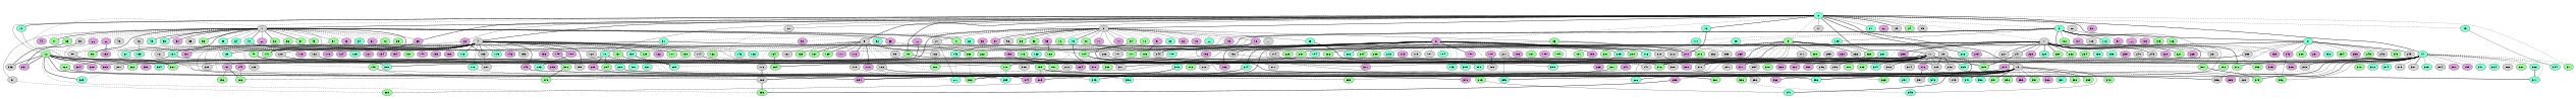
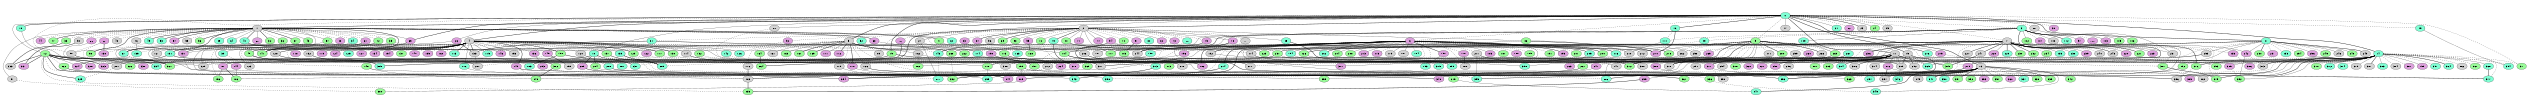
  graph {
    node [fillcolor=palegreen style=filled]
    edge [style=dashed]
    0 [fillcolor=aquamarine]
    1 [fillcolor=lightgrey]
    2 [fillcolor=lightgrey]
    3 [fillcolor=aquamarine]
    4 [fillcolor=lightgrey]
    5 [fillcolor=lightgrey]
    6 [fillcolor=plum]
    7 [fillcolor=lightgrey]
    8 [fillcolor=aquamarine]
    9
    10 [fillcolor=aquamarine]
    11 [fillcolor=lightgrey]
    12
    13 [fillcolor=lightgrey]
    14 [fillcolor=aquamarine]
    15 [fillcolor=lightgrey]
    16 [fillcolor=aquamarine]
    17 [fillcolor=lightgrey]
    18 [fillcolor=aquamarine]
    19
    20 [fillcolor=lightgrey]
    21 [fillcolor=aquamarine]
    22 [fillcolor=plum]
    23 [fillcolor=lightgrey]
    24
    25 [fillcolor=lightgrey]
    26 [fillcolor=plum]
    27 [fillcolor=lightgrey]
    28 [fillcolor=lightgrey]
    29 [fillcolor=aquamarine]
    30 [fillcolor=plum]
    31
    98 [fillcolor=lightgrey]
    65 [fillcolor=plum]
    32
    33
    34 [fillcolor=aquamarine]
    35
    36
    37
    38 [fillcolor=plum]
    39 [fillcolor=aquamarine]
    40 [fillcolor=aquamarine]
    41
    42
    43
    44 [fillcolor=plum]
    45
    46 [fillcolor=lightgrey]
    47
    48 [fillcolor=lightgrey]
    49 [fillcolor=aquamarine]
    50 [fillcolor=lightgrey]
    51 [fillcolor=lightgrey]
    52 [fillcolor=aquamarine]
    53 [fillcolor=aquamarine]
    54 [fillcolor=plum]
    55 [fillcolor=lightgrey]
    56
    57
    58
    59 [fillcolor=aquamarine]
    60 [fillcolor=aquamarine]
    61 [fillcolor=plum]
    62 [fillcolor=plum]
    63 [fillcolor=plum]
    64 [fillcolor=aquamarine]
    66 [fillcolor=plum]
    67 [fillcolor=aquamarine]
    68 [fillcolor=plum]
    274 [fillcolor=lightgrey]
    69
    70
    71 [fillcolor=plum]
    72
    73 [fillcolor=plum]
    74 [fillcolor=plum]
    75 [fillcolor=plum]
    76 [fillcolor=plum]
    77 [fillcolor=lightgrey]
    78 [fillcolor=plum]
    79 [fillcolor=aquamarine]
    80 [fillcolor=aquamarine]
    81 [fillcolor=aquamarine]
    82 [fillcolor=plum]
    83 [fillcolor=plum]
    84 [fillcolor=plum]
    85 [fillcolor=aquamarine]
    86
    87 [fillcolor=plum]
    88 [fillcolor=aquamarine]
    89 [fillcolor=lightgrey]
    90
    91 [fillcolor=plum]
    92 [fillcolor=plum]
    93
-   94
+   94 [fillcolor=plum]
    95 [fillcolor=plum]
    96 [fillcolor=lightgrey]
    177
    97 [fillcolor=plum]
    99 [fillcolor=aquamarine]
    100 [fillcolor=plum]
    101 [fillcolor=lightgrey]
    102
    103 [fillcolor=plum]
    104
    105
    106
    107 [fillcolor=plum]
    108 [fillcolor=lightgrey]
    109 [fillcolor=aquamarine]
    110
    111 [fillcolor=aquamarine]
    112 [fillcolor=aquamarine]
    128 [fillcolor=lightgrey]
    130
    131 [fillcolor=plum]
    132
    133 [fillcolor=lightgrey]
    134 [fillcolor=plum]
    129
    136 [fillcolor=plum]
    137
    138 [fillcolor=plum]
    139 [fillcolor=aquamarine]
    140 [fillcolor=plum]
    141
    142 [fillcolor=aquamarine]
    143 [fillcolor=aquamarine]
    144 [fillcolor=plum]
    145 [fillcolor=plum]
    146 [fillcolor=plum]
    147 [fillcolor=lightgrey]
    148
    149 [fillcolor=plum]
    150 [fillcolor=plum]
    151 [fillcolor=aquamarine]
    152 [fillcolor=lightgrey]
    153 [fillcolor=lightgrey]
    154 [fillcolor=plum]
    155 [fillcolor=plum]
    156
    157
-   158 [fillcolor=plum]
+   158
    159 [fillcolor=lightgrey]
    160 [fillcolor=plum]
    135 [fillcolor=aquamarine]
    113 [fillcolor=aquamarine]
    114 [fillcolor=lightgrey]
    115 [fillcolor=aquamarine]
    116 [fillcolor=aquamarine]
    117
    118 [fillcolor=plum]
    119 [fillcolor=plum]
    120 [fillcolor=lightgrey]
    121 [fillcolor=lightgrey]
    122 [fillcolor=plum]
    123 [fillcolor=lightgrey]
    124 [fillcolor=plum]
    125 [fillcolor=aquamarine]
    126 [fillcolor=aquamarine]
    127 [fillcolor=plum]
    161 [fillcolor=lightgrey]
    162 [fillcolor=lightgrey]
    163 [fillcolor=aquamarine]
    164
    165
    166 [fillcolor=lightgrey]
    167
    168
    169
    170 [fillcolor=plum]
    171 [fillcolor=plum]
    172 [fillcolor=plum]
    173
+   174 [fillcolor=aquamarine]
    175 [fillcolor=lightgrey]
    176 [fillcolor=lightgrey]
    336
    178 [fillcolor=plum]
    179 [fillcolor=lightgrey]
    180 [fillcolor=lightgrey]
    181 [fillcolor=lightgrey]
    182 [fillcolor=plum]
    183 [fillcolor=aquamarine]
    184 [fillcolor=aquamarine]
    185 [fillcolor=plum]
    186
    187
    188 [fillcolor=plum]
    189
    190 [fillcolor=plum]
    191
    192 [fillcolor=lightgrey]
    193 [fillcolor=aquamarine]
    194 [fillcolor=aquamarine]
    195 [fillcolor=plum]
    196 [fillcolor=plum]
    197
    198 [fillcolor=aquamarine]
    199
    200
    201
    202 [fillcolor=aquamarine]
    203
    204
    205 [fillcolor=aquamarine]
    206 [fillcolor=lightgrey]
    207 [fillcolor=lightgrey]
    208
    209 [fillcolor=plum]
    210 [fillcolor=lightgrey]
    211 [fillcolor=lightgrey]
    212 [fillcolor=lightgrey]
-   213 [fillcolor=aquamarine]
+   213 [fillcolor=plum]
    214 [fillcolor=aquamarine]
    215 [fillcolor=plum]
    216 [fillcolor=aquamarine]
    217 [fillcolor=aquamarine]
    218 [fillcolor=lightgrey]
    219
    220 [fillcolor=plum]
    221
    222
    223 [fillcolor=plum]
    224 [fillcolor=plum]
    225
    226
    227 [fillcolor=lightgrey]
    228 [fillcolor=plum]
    229 [fillcolor=aquamarine]
    230
    231 [fillcolor=lightgrey]
    232
    233 [fillcolor=plum]
    234
    235 [fillcolor=aquamarine]
    236 [fillcolor=plum]
    237 [fillcolor=aquamarine]
    238 [fillcolor=aquamarine]
    239 [fillcolor=plum]
    240 [fillcolor=lightgrey]
    241 [fillcolor=lightgrey]
    242 [fillcolor=plum]
    243 [fillcolor=lightgrey]
    244 [fillcolor=lightgrey]
    256 [fillcolor=plum]
    258 [fillcolor=lightgrey]
    257
    245
    246 [fillcolor=lightgrey]
    247 [fillcolor=plum]
    248
    249 [fillcolor=lightgrey]
    250
    251 [fillcolor=plum]
    252
    253 [fillcolor=aquamarine]
    254
    255 [fillcolor=lightgrey]
    259 [fillcolor=lightgrey]
    260 [fillcolor=plum]
    261
    262 [fillcolor=lightgrey]
    263 [fillcolor=plum]
    264
    265 [fillcolor=plum]
    266 [fillcolor=lightgrey]
    267 [fillcolor=aquamarine]
    268
    269
    270 [fillcolor=plum]
    271 [fillcolor=lightgrey]
    272 [fillcolor=lightgrey]
    273
    275 [fillcolor=plum]
    276 [fillcolor=aquamarine]
    277 [fillcolor=lightgrey]
    278
    279 [fillcolor=plum]
    280
    286 [fillcolor=aquamarine]
    288 [fillcolor=aquamarine]
    289 [fillcolor=aquamarine]
    281 [fillcolor=lightgrey]
    282
    283 [fillcolor=lightgrey]
    284
    285 [fillcolor=plum]
    287 [fillcolor=aquamarine]
    290 [fillcolor=plum]
    291 [fillcolor=lightgrey]
    292 [fillcolor=lightgrey]
    293 [fillcolor=plum]
    294 [fillcolor=lightgrey]
    295 [fillcolor=aquamarine]
    296 [fillcolor=lightgrey]
    297 [fillcolor=aquamarine]
-   298 [fillcolor=lightgrey]
    299 [fillcolor=plum]
    300 [fillcolor=lightgrey]
    301
    302
    303
    304 [fillcolor=aquamarine]
    305 [fillcolor=lightgrey]
    306 [fillcolor=lightgrey]
    307
    308 [fillcolor=plum]
    309 [fillcolor=aquamarine]
    310 [fillcolor=lightgrey]
    311 [fillcolor=plum]
    312
    313 [fillcolor=aquamarine]
    314 [fillcolor=lightgrey]
    315
    316 [fillcolor=plum]
    317 [fillcolor=plum]
    318
    319 [fillcolor=aquamarine]
    320 [fillcolor=plum]
    321 [fillcolor=plum]
    322
    323 [fillcolor=plum]
    324 [fillcolor=plum]
    325 [fillcolor=aquamarine]
    326
    327
    328 [fillcolor=plum]
    329 [fillcolor=lightgrey]
    330 [fillcolor=plum]
    331 [fillcolor=plum]
    332
    333 [fillcolor=lightgrey]
    334 [fillcolor=aquamarine]
    335
    337 [fillcolor=aquamarine]
    338
    339
    340 [fillcolor=plum]
    341 [fillcolor=aquamarine]
    342
    343 [fillcolor=aquamarine]
    344 [fillcolor=plum]
    345 [fillcolor=aquamarine]
    346 [fillcolor=aquamarine]
    347 [fillcolor=aquamarine]
    348
    349 [fillcolor=lightgrey]
    350 [fillcolor=aquamarine]
    351
    352
    353 [fillcolor=plum]
    354 [fillcolor=plum]
    355 [fillcolor=aquamarine]
    356 [fillcolor=aquamarine]
    357
    358 [fillcolor=aquamarine]
    359
    360 [fillcolor=plum]
    361
-   362 [fillcolor=plum]
    363
    384 [fillcolor=lightgrey]
    386 [fillcolor=plum]
    387 [fillcolor=plum]
    388 [fillcolor=lightgrey]
    389 [fillcolor=plum]
    390 [fillcolor=lightgrey]
    385 [fillcolor=plum]
    392
    393
    394 [fillcolor=aquamarine]
    n375 [fillcolor=plum label=795]
    396 [fillcolor=lightgrey]
    391 [fillcolor=aquamarine]
    364 [fillcolor=aquamarine]
    365 [fillcolor=aquamarine]
    366 [fillcolor=lightgrey]
    367
    368 [fillcolor=aquamarine]
    369
    370
    371 [fillcolor=lightgrey]
    372 [fillcolor=aquamarine]
    373 [fillcolor=lightgrey]
    374 [fillcolor=aquamarine]
    375
    376
    377 [fillcolor=aquamarine]
    378 [fillcolor=plum]
    379 [fillcolor=lightgrey]
    381 [fillcolor=lightgrey]
    382 [fillcolor=lightgrey]
    383 [fillcolor=aquamarine]
    397 [fillcolor=lightgrey]
    398 [fillcolor=aquamarine]
    399 [fillcolor=aquamarine]
    380
    0 -- 1 [style=bold]
    0 -- 2 [style=bold]
    0 -- 3
    0 -- 4 [style=bold]
    0 -- 5 [style=bold]
    0 -- 6
    0 -- 7
    0 -- 8 [style=bold]
    0 -- 9
    0 -- 10 [style=solid]
    0 -- 11 [style=bold]
    0 -- 12 [style=solid]
    0 -- 13 [style=bold]
    0 -- 14 [style=bold]
    0 -- 15 [style=bold]
    0 -- 16 [style=bold]
    0 -- 17 [style=solid]
    0 -- 18 [style=bold]
    0 -- 19 [style=bold]
    0 -- 20 [style=solid]
    0 -- 21 [style=solid]
    0 -- 22
    0 -- 23 [style=bold]
    0 -- 24 [style=solid]
    0 -- 25
    0 -- 26 [style=solid]
    0 -- 27 [style=solid]
    0 -- 28
    0 -- 29
    0 -- 30
    0 -- 31
    0 -- 98
    0 -- 65 [style=bold]
    1 -- 65 [style=solid]
    1 -- 32 [style=bold]
    1 -- 33
    1 -- 34
    1 -- 35
    1 -- 36
    1 -- 37 [style=bold]
    1 -- 38
    1 -- 39 [style=solid]
    1 -- 40 [style=bold]
    1 -- 41 [style=bold]
    1 -- 42
    1 -- 43 [style=solid]
    1 -- 44
    1 -- 45 [style=bold]
    1 -- 46
    1 -- 47 [style=bold]
    1 -- 48
    1 -- 49 [style=bold]
    1 -- 50
    1 -- 51 [style=solid]
    1 -- 52
    1 -- 53 [style=bold]
    1 -- 54 [style=bold]
    1 -- 55
    1 -- 56 [style=bold]
    1 -- 57 [style=solid]
    1 -- 58 [style=bold]
    1 -- 59 [style=solid]
    1 -- 60 [style=solid]
    1 -- 61
    1 -- 62
    1 -- 63 [style=bold]
    1 -- 64 [style=solid]
    1 -- 66
    1 -- 67 [style=bold]
    1 -- 68 [style=solid]
    1 -- 274
    2 -- 69 [style=bold]
    2 -- 70
    2 -- 71 [style=solid]
    2 -- 72 [style=solid]
    2 -- 73
    2 -- 74 [style=solid]
    2 -- 75
    2 -- 76
    2 -- 77
    2 -- 78 [style=solid]
    2 -- 79 [style=bold]
    2 -- 80
    2 -- 81
    2 -- 82 [style=solid]
    2 -- 83
    2 -- 84 [style=bold]
    2 -- 85 [style=solid]
    2 -- 86 [style=solid]
    2 -- 87 [style=bold]
    2 -- 88
    2 -- 89
    2 -- 90 [style=solid]
    2 -- 91
    2 -- 92
    2 -- 93 [style=solid]
    2 -- 94 [style=solid]
    2 -- 95
    2 -- 96 [style=solid]
    2 -- 177 [style=solid]
    3 -- 98 [style=solid]
    3 -- 97 [style=solid]
    3 -- 99
    3 -- 100
    3 -- 101 [style=solid]
    3 -- 102 [style=solid]
    3 -- 103 [style=solid]
    3 -- 104 [style=bold]
    3 -- 105 [style=solid]
    3 -- 106 [style=solid]
    3 -- 107
    3 -- 108 [style=solid]
    3 -- 109 [style=solid]
    3 -- 110 [style=bold]
    3 -- 111
    3 -- 112 [style=bold]
    4 -- 128 [style=bold]
    4 -- 130 [style=bold]
    4 -- 131 [style=solid]
    4 -- 132
    4 -- 133 [style=bold]
    4 -- 134 [style=solid]
    4 -- 129 [style=bold]
    4 -- 136
    4 -- 137
    4 -- 138
    4 -- 139
    4 -- 140
    4 -- 141 [style=bold]
    4 -- 142
    4 -- 143
    4 -- 144 [style=solid]
    4 -- 145 [style=bold]
    4 -- 146 [style=solid]
    4 -- 147 [style=solid]
    4 -- 148
    4 -- 149
    4 -- 150
    4 -- 151 [style=bold]
    4 -- 152
    4 -- 153 [style=solid]
    4 -- 154 [style=solid]
    4 -- 155
    4 -- 156
    4 -- 157 [style=solid]
    4 -- 158 [style=bold]
-   4 -- 159 [style=bold]
    4 -- 160
    4 -- 135
    4 -- 113 [style=bold]
    4 -- 114 [style=solid]
    4 -- 115 [style=solid]
    4 -- 116 [style=solid]
    4 -- 117 [style=bold]
    4 -- 118
    4 -- 119 [style=solid]
    4 -- 120
    4 -- 121 [style=solid]
    4 -- 122
    4 -- 123 [style=solid]
    4 -- 124
    4 -- 125 [style=solid]
    4 -- 126 [style=solid]
    4 -- 127
    5 -- 149
    5 -- 161 [style=solid]
    5 -- 162 [style=solid]
    5 -- 163
    5 -- 164
    5 -- 165 [style=solid]
    5 -- 166
    5 -- 167 [style=bold]
    5 -- 168
    5 -- 169 [style=bold]
    5 -- 170 [style=bold]
    5 -- 171 [style=solid]
    5 -- 172 [style=bold]
    5 -- 173 [style=solid]
+   5 -- 174 [style=solid]
    5 -- 175
    5 -- 176
    5 -- 336
    6 -- 177 [style=bold]
    6 -- 178
    6 -- 179 [style=solid]
    6 -- 180
    6 -- 181 [style=solid]
    6 -- 182 [style=bold]
    6 -- 183
    6 -- 184
    6 -- 185 [style=solid]
    6 -- 186 [style=solid]
    6 -- 187
    6 -- 188
    6 -- 189
    6 -- 190 [style=bold]
    6 -- 191
    6 -- 192 [style=bold]
    6 -- 193
    6 -- 194 [style=solid]
    6 -- 195 [style=bold]
    6 -- 196 [style=solid]
    6 -- 197 [style=solid]
    6 -- 198 [style=solid]
    6 -- 199
    6 -- 200 [style=bold]
    6 -- 201
    6 -- 202 [style=bold]
    6 -- 203 [style=solid]
    6 -- 204 [style=solid]
    6 -- 205 [style=bold]
    6 -- 206
    6 -- 207
    6 -- 208 [style=solid]
    6 -- 209 [style=bold]
    6 -- 210
    6 -- 211
    6 -- 212 [style=solid]
    6 -- 213 [style=solid]
    6 -- 214 [style=bold]
    6 -- 215
    6 -- 216 [style=bold]
    6 -- 217
    7 -- 218 [style=solid]
    7 -- 219
    7 -- 220 [style=solid]
    7 -- 221 [style=bold]
    7 -- 222 [style=solid]
    7 -- 223 [style=solid]
    7 -- 224 [style=solid]
    7 -- 225 [style=solid]
    7 -- 226 [style=bold]
    7 -- 227 [style=bold]
    7 -- 228 [style=solid]
    7 -- 229 [style=bold]
    7 -- 230 [style=bold]
    7 -- 231 [style=solid]
    7 -- 232 [style=bold]
    7 -- 233
    7 -- 234
    7 -- 235 [style=solid]
    7 -- 236 [style=bold]
    7 -- 237
    7 -- 238 [style=solid]
    7 -- 239 [style=solid]
    7 -- 240
    7 -- 241 [style=bold]
    7 -- 242 [style=solid]
    7 -- 243 [style=bold]
    7 -- 244 [style=bold]
    8 -- 242 [style=solid]
    8 -- 256 [style=solid]
    8 -- 258
    8 -- 257 [style=bold]
    8 -- 245
    8 -- 246 [style=solid]
    8 -- 247
    8 -- 248 [style=solid]
    8 -- 249 [style=bold]
    8 -- 250 [style=bold]
    8 -- 251
    8 -- 252 [style=solid]
    8 -- 253
    8 -- 254
    8 -- 255 [style=solid]
    9 -- 274
    9 -- 259
    9 -- 260
    9 -- 261 [style=solid]
    9 -- 262
    9 -- 263
    9 -- 264 [style=bold]
    9 -- 265
    9 -- 266 [style=bold]
    9 -- 267
    9 -- 268 [style=solid]
    9 -- 269
    9 -- 270 [style=solid]
    9 -- 271
    9 -- 272
    9 -- 273 [style=bold]
    9 -- 275 [style=solid]
    9 -- 276 [style=bold]
    9 -- 277
    9 -- 278
    9 -- 279
    9 -- 280 [style=bold]
    9 -- 286 [style=solid]
    10 -- 286
    10 -- 288
    10 -- 289
    10 -- 281 [style=bold]
    10 -- 282
    10 -- 283
    10 -- 284 [style=bold]
    10 -- 285 [style=bold]
    10 -- 287
    11 -- 290 [style=bold]
    11 -- 291
    11 -- 292 [style=solid]
    11 -- 293
    11 -- 294
    11 -- 295 [style=solid]
    11 -- 296
    11 -- 297
-   11 -- 298 [style=bold]
    11 -- 299 [style=solid]
    11 -- 300 [style=solid]
    11 -- 301
    11 -- 302 [style=solid]
    11 -- 303 [style=solid]
    11 -- 304 [style=bold]
    11 -- 305 [style=solid]
    11 -- 306 [style=bold]
    11 -- 307
    11 -- 308 [style=solid]
    11 -- 309 [style=bold]
    11 -- 310 [style=bold]
    11 -- 311 [style=solid]
    11 -- 312 [style=bold]
    11 -- 313 [style=solid]
    11 -- 314 [style=solid]
    11 -- 315 [style=bold]
    11 -- 316 [style=solid]
    11 -- 317 [style=solid]
    11 -- 318
    11 -- 319 [style=solid]
    11 -- 320
    11 -- 321 [style=solid]
    12 -- 110 [style=solid]
    12 -- 217
    12 -- 322
    12 -- 323 [style=bold]
    12 -- 324 [style=solid]
    12 -- 325 [style=bold]
    12 -- 326 [style=bold]
    12 -- 327 [style=solid]
    12 -- 328 [style=bold]
    12 -- 329 [style=solid]
    12 -- 330
    12 -- 331 [style=bold]
    12 -- 332 [style=bold]
    12 -- 333 [style=bold]
    12 -- 334 [style=bold]
    12 -- 335
    13 -- 336 [style=solid]
    13 -- 217 [style=solid]
    13 -- 297
    13 -- 337
    13 -- 338 [style=solid]
    13 -- 339 [style=bold]
    13 -- 340 [style=bold]
    13 -- 341 [style=bold]
    13 -- 342 [style=solid]
    13 -- 343 [style=bold]
    13 -- 344 [style=solid]
    13 -- 345 [style=solid]
    13 -- 346 [style=solid]
    13 -- 347 [style=bold]
    13 -- 348 [style=solid]
    13 -- 349
    13 -- 350
    13 -- 351 [style=bold]
    13 -- 352
    13 -- 353
    13 -- 354 [style=bold]
    13 -- 355 [style=bold]
    13 -- 356 [style=bold]
    13 -- 357 [style=solid]
    13 -- 358
    13 -- 359 [style=solid]
    13 -- 360
    13 -- 361
-   13 -- 362 [style=bold]
    13 -- 363
    14 -- 31
    14 -- 147 [style=solid]
    14 -- 279 [style=bold]
    14 -- 312
    14 -- 384
    14 -- 386
    14 -- 387
    14 -- 388 [style=solid]
    14 -- 389 [style=solid]
    14 -- 390
    14 -- 385 [style=solid]
    14 -- 392 [style=solid]
    14 -- 393
    14 -- 394
    14 -- n375 [style=solid]
    14 -- 396 [style=bold]
    14 -- 391
-   14 -- 364
+   14 -- 364 [style=bold]
    14 -- 365 [style=solid]
    14 -- 366
    14 -- 367
    14 -- 368 [style=solid]
    14 -- 369 [style=solid]
    14 -- 370
    14 -- 371 [style=bold]
    14 -- 372 [style=solid]
    14 -- 373 [style=bold]
    14 -- 374
    14 -- 375 [style=bold]
    14 -- 376 [style=bold]
    14 -- 377
    14 -- 378 [style=solid]
    14 -- 379 [style=solid]
    14 -- 381 [style=bold]
    14 -- 382 [style=solid]
    14 -- 383 [style=solid]
    15 -- 292 [style=bold]
    15 -- 305 [style=bold]
    15 -- 365 [style=solid]
    15 -- 397 [style=bold]
    15 -- 398 [style=solid]
    15 -- 399 [style=solid]
    16 -- 111
    16 -- 270 [style=bold]
    18 -- 281 [style=solid]
    19 -- 197 [style=bold]
    19 -- 323 [style=bold]
    20 -- 313
    26 -- 133 [style=bold]
    26 -- 329 [style=solid]
    27 -- 206 [style=solid]
    27 -- 217 [style=solid]
    28 -- 231 [style=solid]
    29 -- 394 [style=solid]
    98 -- 327 [style=bold]
    65 -- 141 [style=bold]
    65 -- 285
    33 -- 333 [style=bold]
    34 -- 343 [style=solid]
    35 -- 226
    35 -- 358 [style=solid]
    39 -- 123
    40 -- 268 [style=bold]
    41 -- 225 [style=solid]
    42 -- 131 [style=bold]
    43 -- 151
    45 -- 207 [style=bold]
    45 -- 293 [style=solid]
    46 -- 135 [style=solid]
    49 -- 58
    49 -- 141
    49 -- 121
    50 -- 331 [style=bold]
    51 -- 380
    52 -- 89
    57 -- 183 [style=solid]
    57 -- 222 [style=solid]
    60 -- 257
-   61 -- 67
+   61 -- 67 [style=bold]
    61 -- 244
    62 -- 98
    62 -- 138 [style=bold]
    62 -- 388
    63 -- 104 [style=solid]
    66 -- 327 [style=solid]
    67 -- 87
    67 -- 309
    274 -- 399 [style=bold]
    70 -- 101
    72 -- 378
    73 -- 150
    75 -- 377 [style=bold]
    76 -- 326 [style=bold]
    77 -- 192
    78 -- 244 [style=bold]
    78 -- 311 [style=solid]
    79 -- 371 [style=bold]
-   81 -- 39 [style=bold]
+   81 -- 133 [style=bold]
    81 -- 270 [style=bold]
    85 -- 305 [style=bold]
    86 -- 210 [style=solid]
    86 -- 219 [style=solid]
    86 -- 270 [style=bold]
    87 -- 156 [style=solid]
    87 -- 186 [style=bold]
    88 -- 197
    90 -- 278 [style=bold]
    91 -- 203 [style=bold]
    92 -- 126
    93 -- 163
    94 -- 143 [style=bold]
    94 -- 258 [style=solid]
    95 -- 168 [style=bold]
    99 -- 212
    102 -- 356 [style=solid]
    104 -- 182 [style=bold]
    104 -- 356 [style=solid]
    107 -- 376 [style=bold]
    108 -- 375
    109 -- 269 [style=solid]
    110 -- 295 [style=solid]
    111 -- 210 [style=solid]
    128 -- 302 [style=bold]
    130 -- 272
    131 -- 283 [style=solid]
    132 -- 369
    133 -- 207 [style=solid]
    129 -- 264
    136 -- 293 [style=solid]
    139 -- 170
    139 -- 289 [style=bold]
    142 -- 312
    143 -- 217
    144 -- 186 [style=solid]
    145 -- 340 [style=bold]
    145 -- 348
    148 -- 348 [style=solid]
    148 -- 359 [style=solid]
    149 -- 159 [style=bold]
    149 -- 328
    150 -- 218 [style=bold]
    151 -- 324 [style=bold]
    151 -- 378 [style=bold]
    152 -- 309 [style=bold]
    157 -- 289 [style=bold]
    158 -- 183 [style=bold]
-   158 -- 237
+   158 -- 237 [style=bold]
    114 -- 224 [style=bold]
    116 -- 354 [style=solid]
    117 -- 197
    120 -- 288 [style=solid]
    122 -- 199
    162 -- 282 [style=solid]
    162 -- 371 [style=solid]
    164 -- 264 [style=bold]
    166 -- 361 [style=bold]
    170 -- 219 [style=solid]
    173 -- 312 [style=bold]
+   174 -- 273
    175 -- 295 [style=solid]
    176 -- 283 [style=bold]
    336 -- 345
    178 -- 180 [style=bold]
    190 -- 193 [style=solid]
    192 -- 319 [style=solid]
    194 -- 247 [style=solid]
    196 -- 282 [style=solid]
-   197 -- 362
    198 -- 330 [style=solid]
    199 -- 209 [style=solid]
-   199 -- 341 [style=bold]
+   199 -- 341
    199 -- 356 [style=solid]
    200 -- 365
    205 -- 263 [style=solid]
    206 -- 277 [style=bold]
    209 -- 380 [style=solid]
-   210 -- 308 [style=bold]
    211 -- 300 [style=bold]
    211 -- 355 [style=solid]
    214 -- 332 [style=bold]
    216 -- 376
    219 -- 347 [style=solid]
    226 -- 317 [style=solid]
    231 -- 307
    233 -- 386
    236 -- 289
    241 -- 315 [style=bold]
    242 -- 392 [style=solid]
    242 -- 373
    257 -- 334 [style=bold]
    257 -- 398 [style=solid]
    247 -- 332 [style=solid]
    252 -- 341 [style=solid]
    255 -- 317 [style=bold]
    261 -- 283 [style=bold]
    262 -- 327 [style=solid]
    265 -- 329 [style=solid]
    267 -- 310 [style=bold]
    268 -- 332
    269 -- 312 [style=bold]
    272 -- 283
    275 -- 385
    276 -- 393
    279 -- 286 [style=bold]
    288 -- 396 [style=bold]
    281 -- 325
    283 -- 335 [style=bold]
    284 -- 354 [style=solid]
    285 -- 390 [style=bold]
    293 -- 355
    299 -- 335 [style=bold]
    302 -- 348 [style=bold]
    305 -- 346
    307 -- 375 [style=bold]
    308 -- 389 [style=solid]
    313 -- 354 [style=bold]
    316 -- 382 [style=solid]
    316 -- 397 [style=bold]
    317 -- 363 [style=solid]
    317 -- 390
    322 -- 344 [style=bold]
    385 -- 392
    368 -- 377 [style=bold]
    376 -- 396
  }
